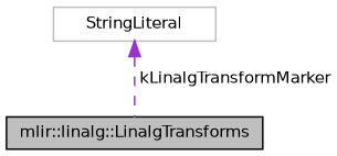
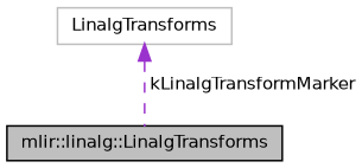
  digraph {
    node [fontname=Helvetica fontsize=10 shape=record]
    n1 [color=black fillcolor=grey75 fontcolor=black height=0.2 label="mlir::linalg::LinalgTransforms" style=filled width=0.4]
-   n2 [color=grey75 height=0.2 label=StringLiteral width=0.4]
+   n2 [color=grey75 height=0.2 label=LinalgTransforms width=0.4]
    n2 -> n1 [color=darkorchid3 dir=back fontname=Helvetica fontsize=10 label=" kLinalgTransformMarker" labelfontname=Helvetica labelfontsize=10 style=dashed]
  }
